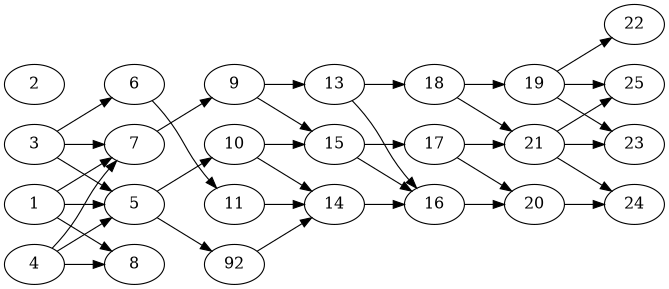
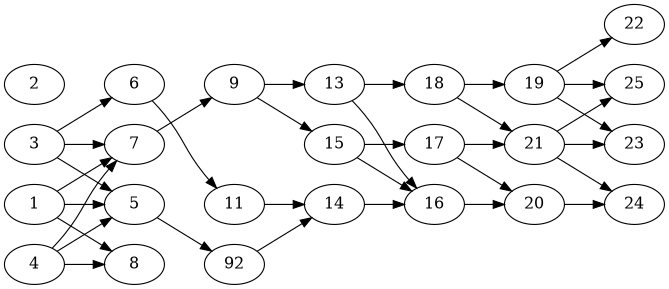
  digraph {
    rankdir=LR
    node [alpha=0.07]
    1 [alpha=0.06 expect_size=17960960]
    5 [expect_size=11358208]
    7 [alpha=0.03 expect_size=5362688]
    8 [expect_size=28368896]
-   10 [alpha=0.10 expect_size=28832768]
    n6 [alpha=0.18 expect_size=36244480 label=92]
    9 [alpha=0.05 expect_size=15270912]
    15 [alpha=0.10 expect_size=31604736]
    14 [alpha=0.12 expect_size=20532224]
    13 [alpha=0.01 expect_size=39768064]
    2 [alpha=0.01 expect_size=13301760]
    3 [alpha=0.12 expect_size=7014400]
    6 [alpha=0.05 expect_size=24680448]
    11 [alpha=0.11 expect_size=22849536]
    4 [alpha=0.05 expect_size=26351616]
    16 [alpha=0.04 expect_size=47471616]
    17 [alpha=0.16 expect_size=12649472]
    18 [alpha=0.11 expect_size=18734080]
    20 [expect_size=45678592]
    21 [alpha=0.02 expect_size=22895616]
    19 [alpha=0.17 expect_size=34270208]
    24 [alpha=0.08 expect_size=48261120]
    23 [alpha=0.20 expect_size=45200384]
    25 [alpha=0.19 expect_size=29062144]
    22 [alpha=0.00 expect_size=48916480]
    1 -> 5
    1 -> 7
    1 -> 8
-   5 -> 10
    5 -> n6
    7 -> 9
-   10 -> 15
-   10 -> 14
    n6 -> 14
    9 -> 15
    9 -> 13
    15 -> 16
    15 -> 17
    14 -> 16
    13 -> 16
    13 -> 18
    3 -> 5
    3 -> 7
    3 -> 6
    6 -> 11
    11 -> 14
    4 -> 5
    4 -> 7
    4 -> 8
    16 -> 20
    17 -> 20
    17 -> 21
    18 -> 21
    18 -> 19
    20 -> 24
    21 -> 24
    21 -> 23
    21 -> 25
    19 -> 23
    19 -> 25
    19 -> 22
  }
